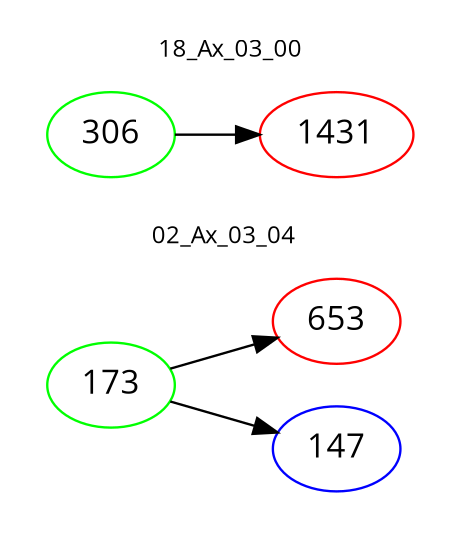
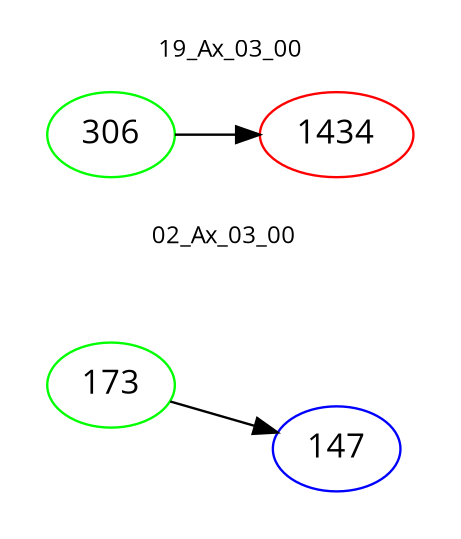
  digraph {
    fontname="Open Sans"
    rankdir=LR
    node [color=green fontname="Open Sans"]
    edge [color=black fontname="Open Sans"]
    n1 [label=173]
    n2 [color=blue label=147]
-   n3 [color=red label=653]
    n4 [label=306]
-   n5 [color=red label=1431]
+   n5 [color=red label=1434]
    subgraph cluster_1 {
      color=white
      fontsize=10
-     label="02_Ax_03_04"
+     label="02_Ax_03_00"
      n1
      n2
-     n3
    }
    subgraph cluster_2 {
      color=white
      fontsize=10
-     label="18_Ax_03_00"
+     label="19_Ax_03_00"
      n4
      n5
    }
    n1 -> n2
-   n1 -> n3
    n4 -> n5
  }
